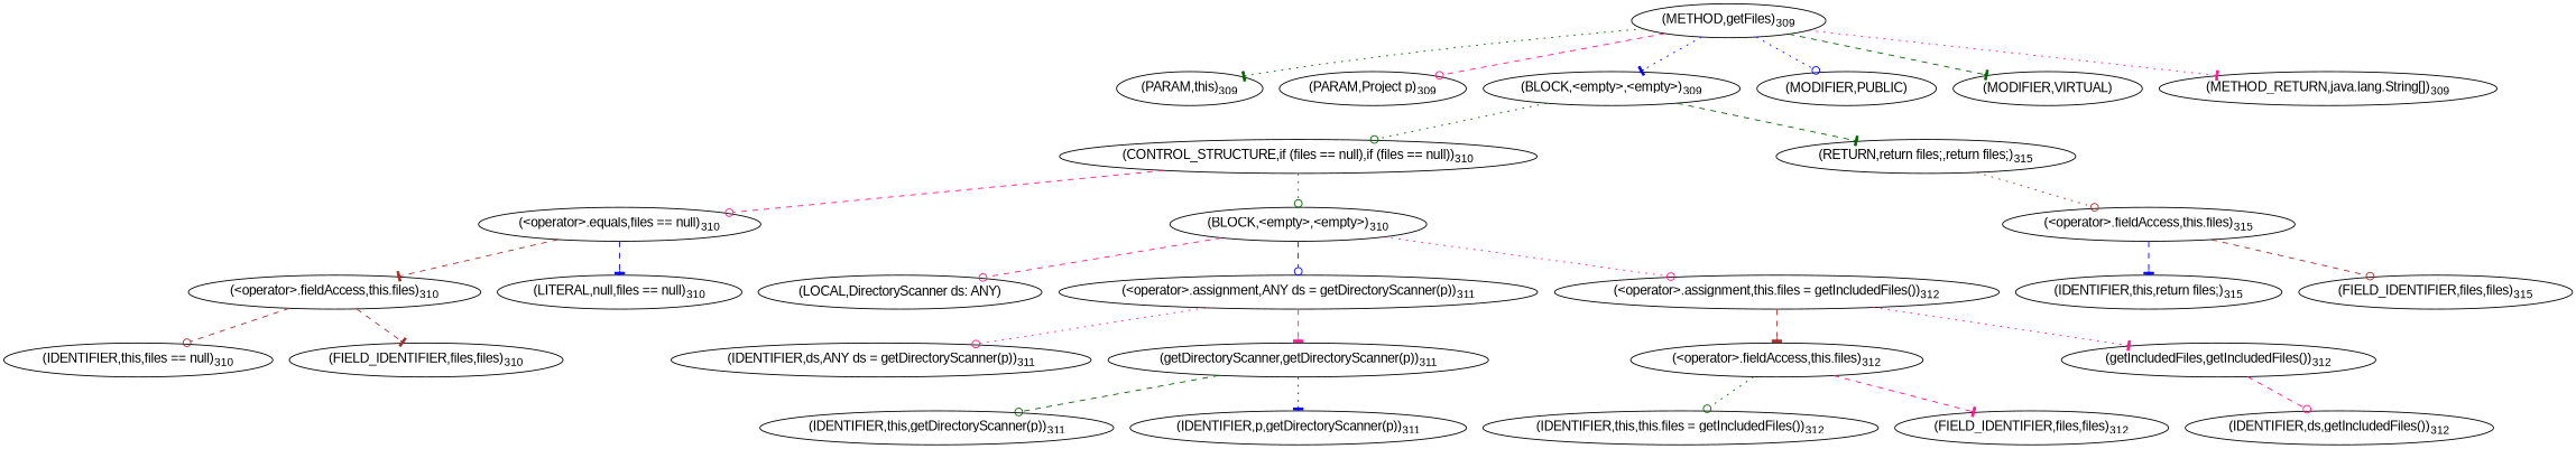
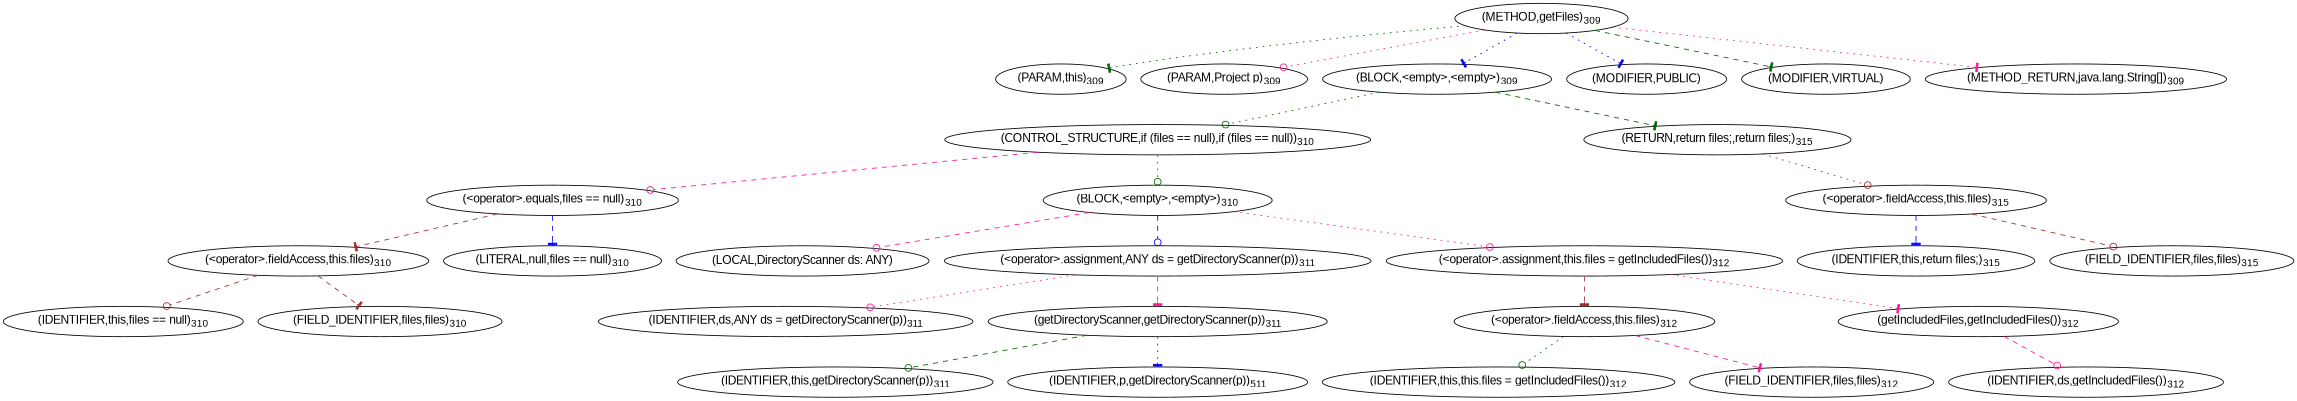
  digraph {
    fontname="Liberation Sans"
    node [fontname="Liberation Sans"]
    edge [arrowhead=odot color=deeppink fontname="Liberation Sans" style=dashed]
    n1 [label=<(METHOD,getFiles)<SUB>309</SUB>>]
    n2 [label=<(PARAM,this)<SUB>309</SUB>>]
    n3 [label=<(PARAM,Project p)<SUB>309</SUB>>]
    n4 [label=<(BLOCK,&lt;empty&gt;,&lt;empty&gt;)<SUB>309</SUB>>]
    n5 [label=<(MODIFIER,PUBLIC)>]
    n6 [label=<(MODIFIER,VIRTUAL)>]
    n7 [label=<(METHOD_RETURN,java.lang.String[])<SUB>309</SUB>>]
    n8 [label=<(CONTROL_STRUCTURE,if (files == null),if (files == null))<SUB>310</SUB>>]
    n9 [label=<(RETURN,return files;,return files;)<SUB>315</SUB>>]
    n10 [label=<(&lt;operator&gt;.equals,files == null)<SUB>310</SUB>>]
    n11 [label=<(BLOCK,&lt;empty&gt;,&lt;empty&gt;)<SUB>310</SUB>>]
    n12 [label=<(&lt;operator&gt;.fieldAccess,this.files)<SUB>315</SUB>>]
    n13 [label=<(&lt;operator&gt;.fieldAccess,this.files)<SUB>310</SUB>>]
    n14 [label=<(LITERAL,null,files == null)<SUB>310</SUB>>]
    n15 [label=<(LOCAL,DirectoryScanner ds: ANY)>]
    n16 [label=<(&lt;operator&gt;.assignment,ANY ds = getDirectoryScanner(p))<SUB>311</SUB>>]
    n17 [label=<(&lt;operator&gt;.assignment,this.files = getIncludedFiles())<SUB>312</SUB>>]
    n18 [label=<(IDENTIFIER,this,files == null)<SUB>310</SUB>>]
    n19 [label=<(FIELD_IDENTIFIER,files,files)<SUB>310</SUB>>]
    n20 [label=<(IDENTIFIER,ds,ANY ds = getDirectoryScanner(p))<SUB>311</SUB>>]
    n21 [label=<(getDirectoryScanner,getDirectoryScanner(p))<SUB>311</SUB>>]
    n22 [label=<(&lt;operator&gt;.fieldAccess,this.files)<SUB>312</SUB>>]
    n23 [label=<(getIncludedFiles,getIncludedFiles())<SUB>312</SUB>>]
    n24 [label=<(IDENTIFIER,this,getDirectoryScanner(p))<SUB>311</SUB>>]
-   n25 [label=<(IDENTIFIER,p,getDirectoryScanner(p))<SUB>311</SUB>>]
+   n25 [label=<(IDENTIFIER,p,getDirectoryScanner(p))<SUB>511</SUB>>]
    n26 [label=<(IDENTIFIER,this,this.files = getIncludedFiles())<SUB>312</SUB>>]
    n27 [label=<(FIELD_IDENTIFIER,files,files)<SUB>312</SUB>>]
    n28 [label=<(IDENTIFIER,ds,getIncludedFiles())<SUB>312</SUB>>]
    n29 [label=<(IDENTIFIER,this,return files;)<SUB>315</SUB>>]
    n30 [label=<(FIELD_IDENTIFIER,files,files)<SUB>315</SUB>>]
    n1 -> n2 [arrowhead=tee color=darkgreen style=dotted]
-   n1 -> n3
+   n1 -> n3 [style=dotted]
    n1 -> n4 [arrowhead=tee color=blue style=dotted]
-   n1 -> n5 [color=blue style=dotted]
+   n1 -> n5 [arrowhead=tee color=blue style=dotted]
    n1 -> n6 [arrowhead=tee color=darkgreen]
    n1 -> n7 [arrowhead=tee style=dotted]
    n4 -> n8 [color=darkgreen style=dotted]
    n4 -> n9 [arrowhead=tee color=darkgreen]
    n8 -> n10
    n8 -> n11 [color=darkgreen style=dotted]
    n9 -> n12 [color=brown style=dotted]
    n10 -> n13 [arrowhead=tee color=brown]
    n10 -> n14 [arrowhead=tee color=blue]
    n11 -> n15
    n11 -> n16 [color=blue]
    n11 -> n17 [style=dotted]
    n12 -> n29 [arrowhead=tee color=blue]
    n12 -> n30 [color=brown]
    n13 -> n18 [color=brown]
    n13 -> n19 [arrowhead=tee color=brown]
    n16 -> n20 [style=dotted]
    n16 -> n21 [arrowhead=tee]
    n17 -> n22 [arrowhead=tee color=brown]
    n17 -> n23 [arrowhead=tee style=dotted]
    n21 -> n24 [color=darkgreen]
    n21 -> n25 [arrowhead=tee color=blue style=dotted]
    n22 -> n26 [color=darkgreen style=dotted]
    n22 -> n27 [arrowhead=tee]
    n23 -> n28
  }
